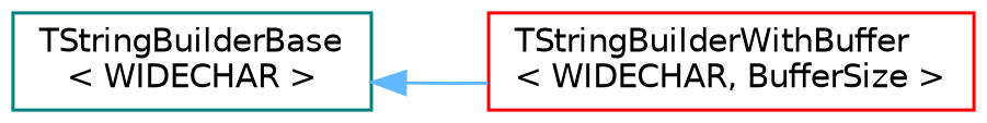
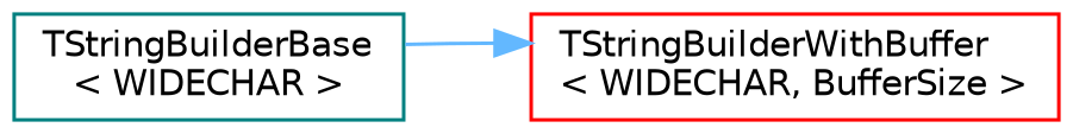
  digraph {
    rankdir=LR
    node [fillcolor=white fontname=Helvetica fontsize=10 shape=box style=filled]
    n1 [color=teal height=0.2 label="TStringBuilderBase\l\< WIDECHAR \>" width=0.4]
    n2 [color=red height=0.2 label="TStringBuilderWithBuffer\l\< WIDECHAR, BufferSize \>" width=0.4]
-   n1 -> n2 [color=steelblue1 dir=back fontname=Helvetica fontsize=10 labelfontname=Helvetica labelfontsize=10 style=solid]
+   n2 -> n1 [color=steelblue1 dir=back fontname=Helvetica fontsize=10 labelfontname=Helvetica labelfontsize=10 style=solid]
  }
